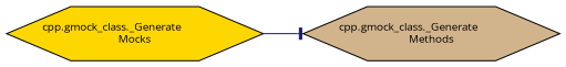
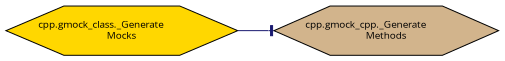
  digraph {
    rankdir=LR
    fontname="Open Sans"
    node [color=black fontname="Open Sans" fontsize=10 shape=hexagon style=filled]
    n1 [fillcolor=gold fontcolor=black height=0.2 label="cpp.gmock_class._Generate\lMocks" width=0.4]
-   n2 [fillcolor=tan height=0.2 label="cpp.gmock_class._Generate\lMethods" width=0.4]
+   n2 [fillcolor=tan height=0.2 label="cpp.gmock_cpp._Generate\lMethods" width=0.4]
    n1 -> n2 [color=midnightblue fontname="Open Sans" fontsize=10 labelfontname=Helvetica labelfontsize=10 style=solid arrowhead=tee]
  }
